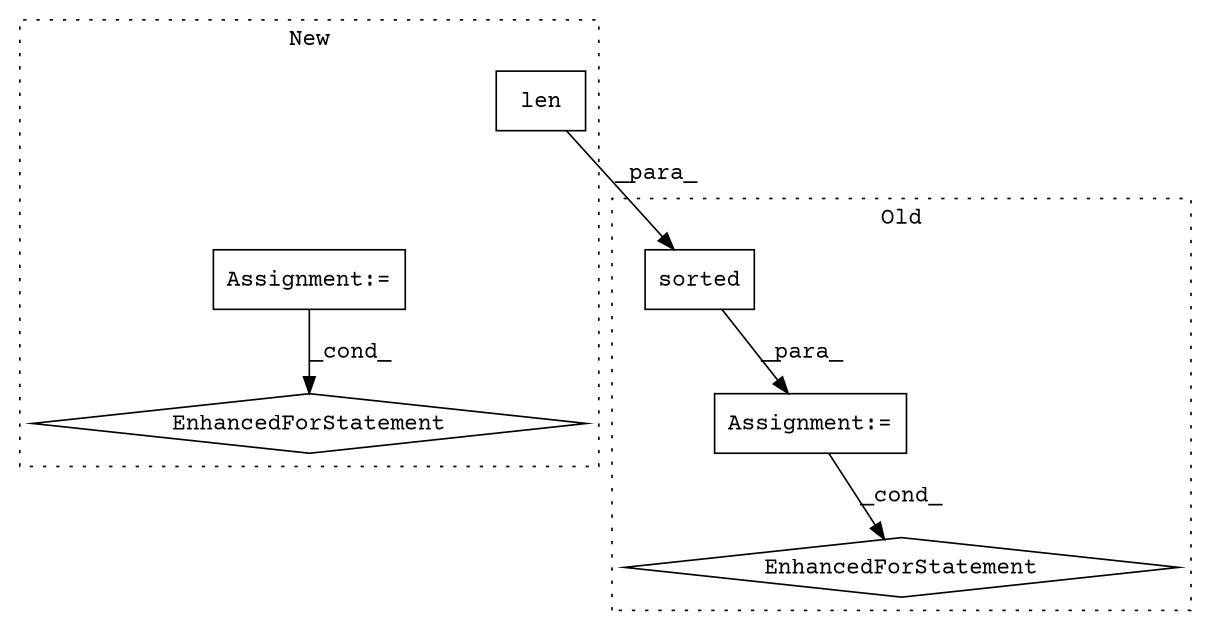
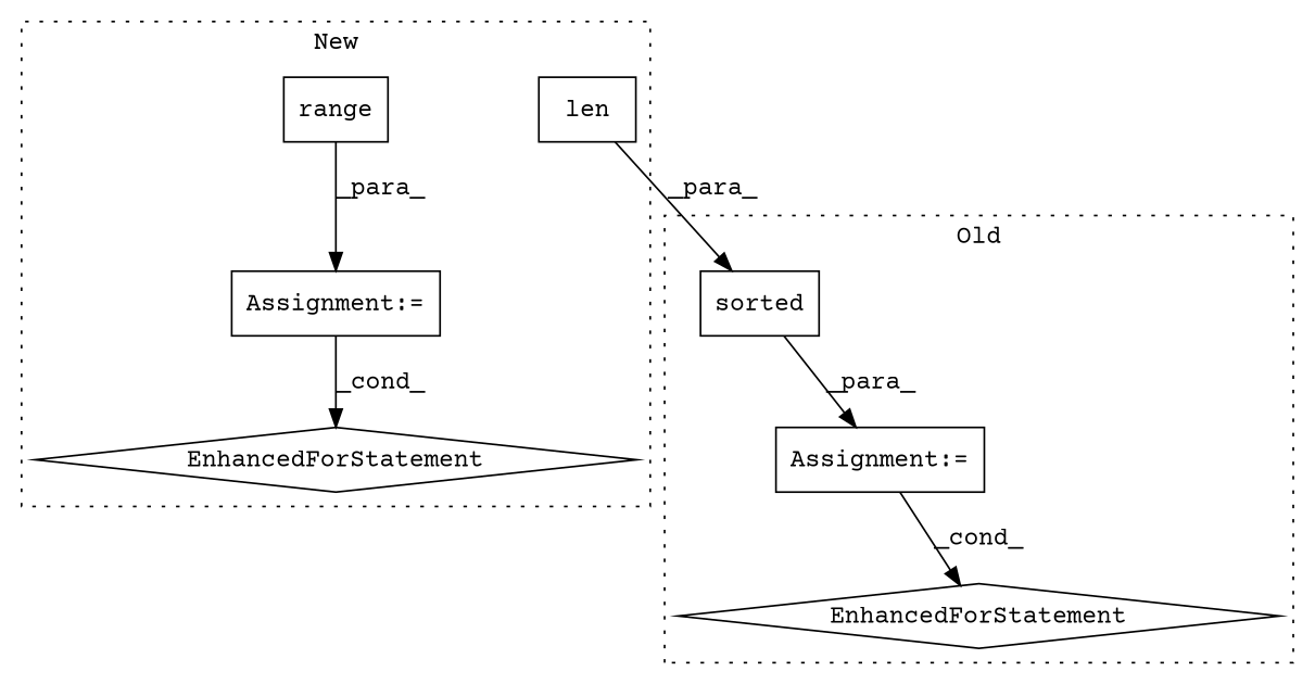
  digraph {
    fontname="Courier Prime"
    node [a=32 fontname="Courier Prime" l="53,2" s="2874,2968" shape=box]
    edge [fontname="Courier Prime"]
    n1 [l="7,1" label=sorted s="2963,2981"]
    n2 [a=7 l=35 label="Assignment:=" s=2956]
    n3 [a=70 label=EnhancedForStatement s="2805,2994" shape=diamond]
    n4 [l="4,1" label=len s="2941,2966"]
    n5 [a=7 label="Assignment:="]
    n6 [a=70 label=EnhancedForStatement shape=diamond]
+   n7 [l="6,1" label=range s="2935,2967"]
    subgraph cluster_1 {
      label=Old
      style=dotted
      n1
      n2
      n3
    }
    subgraph cluster_2 {
      label=New
      style=dotted
      n4
      n5
      n6
+     n7
    }
    n1 -> n2 [label=_para_]
    n2 -> n3 [label=_cond_]
    n4 -> n1 [label=_para_]
    n5 -> n6 [label=_cond_]
+   n7 -> n5 [label=_para_]
  }
